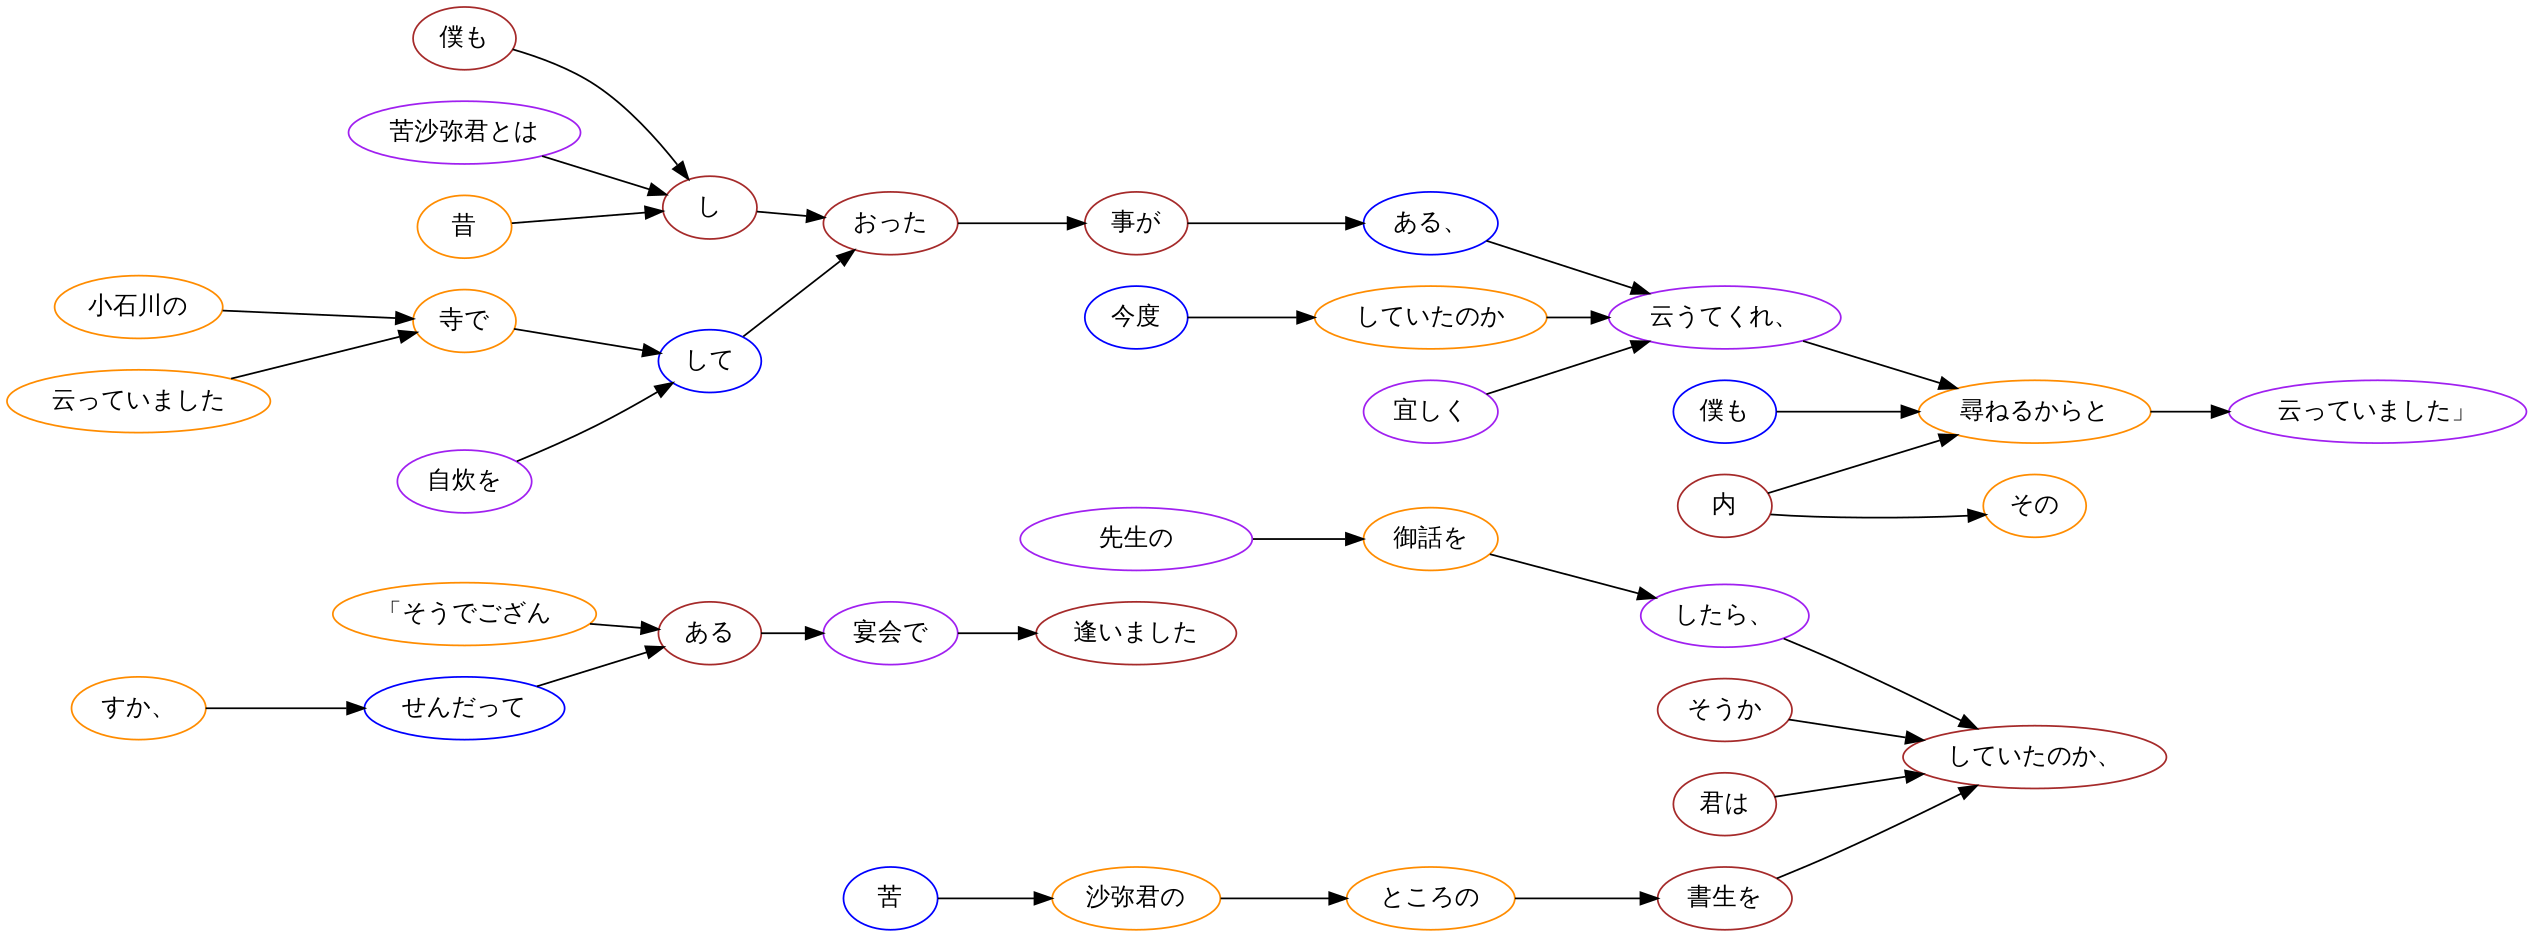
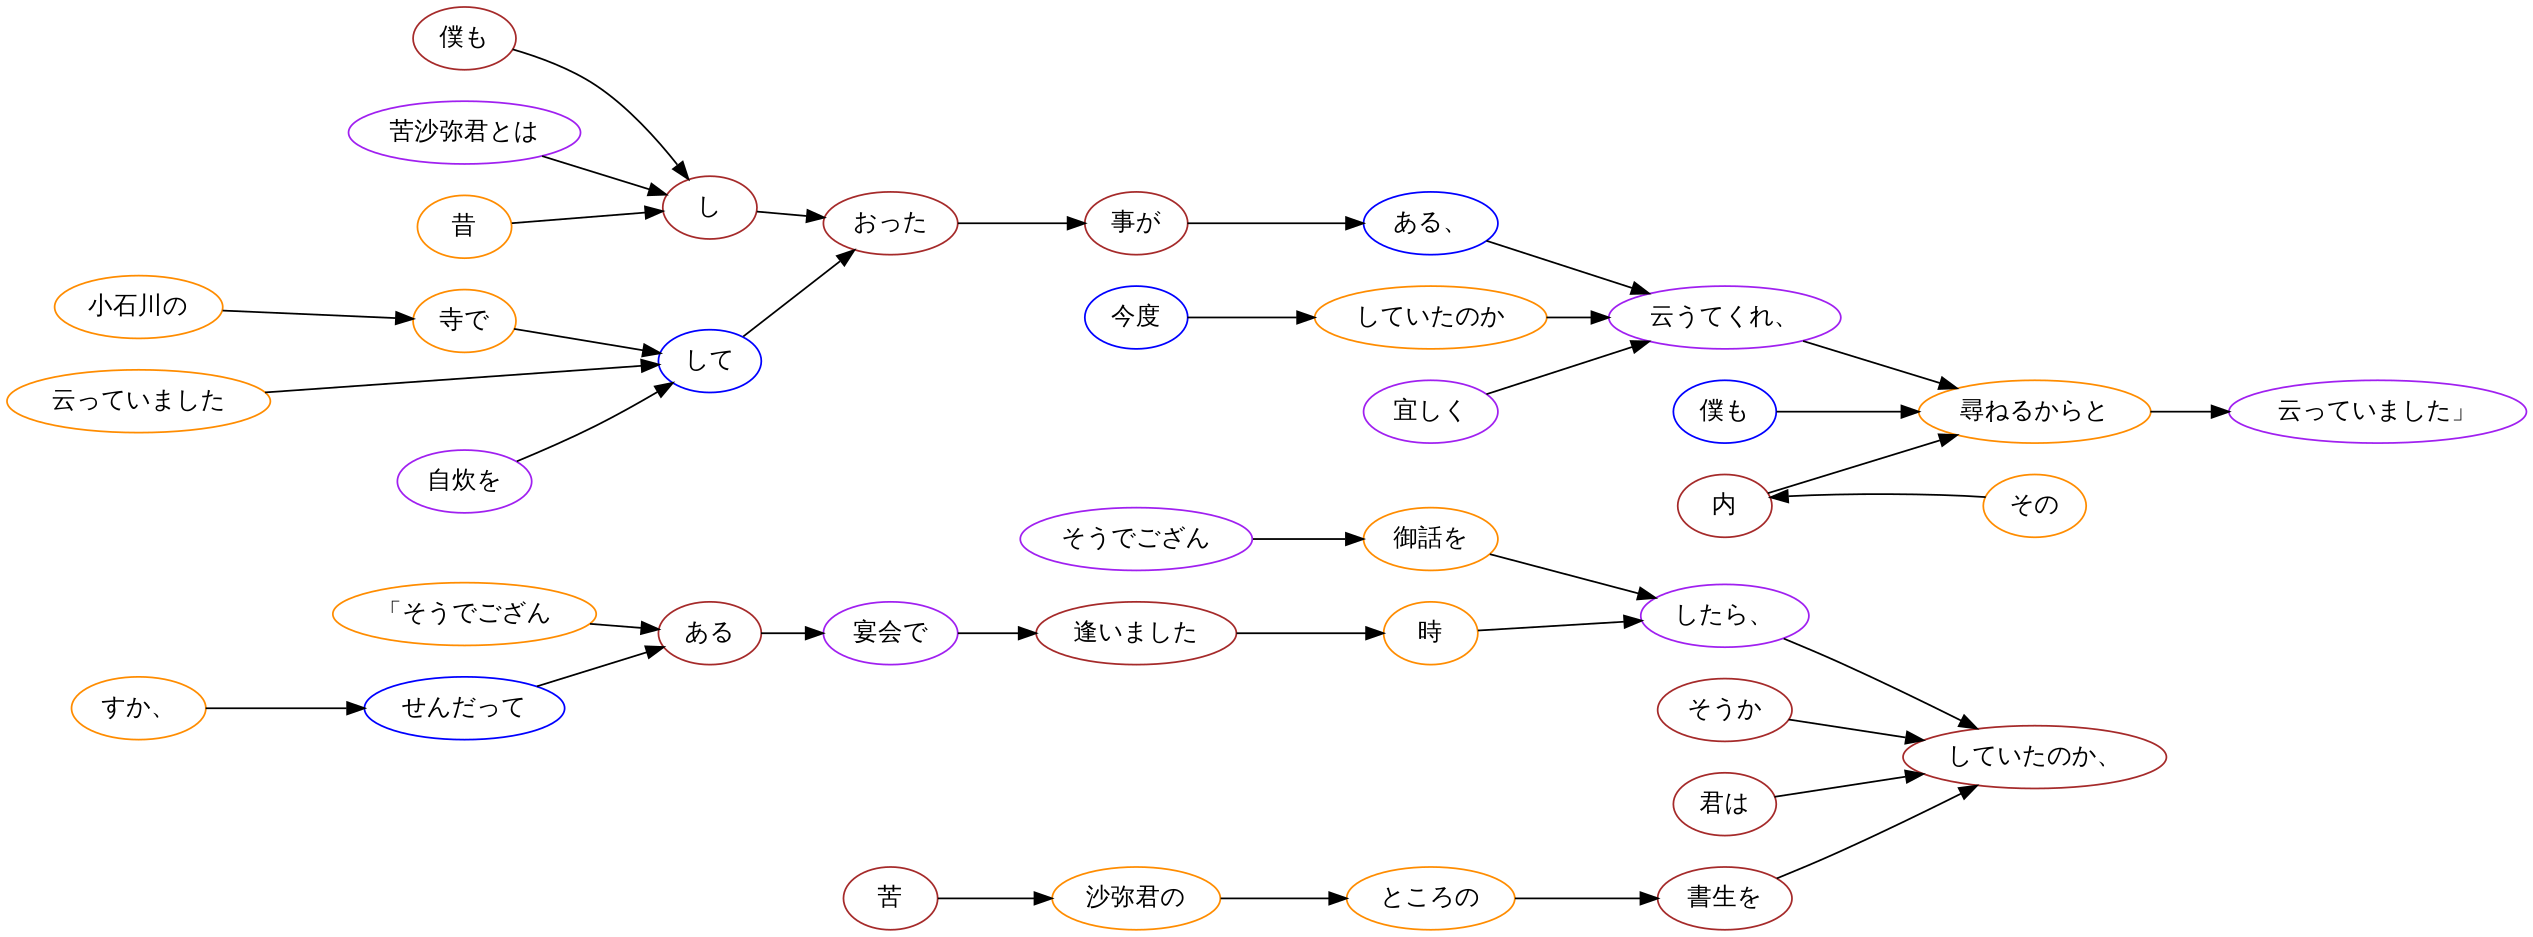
  digraph {
    rankdir=LR
    node [color=darkorange]
    n1 [label="「そうでござん"]
    n2 [color=brown label="ある"]
    n3 [color=purple label="宴会で"]
    n4 [label="すか、"]
    n5 [color=blue label="せんだって"]
    n6 [color=brown label="逢いました"]
+   n7 [label="時"]
    n8 [color=purple label="したら、"]
    n9 [color=brown label="していたのか、"]
-   n10 [color=purple label="先生の"]
+   n10 [color=purple label="そうでござん"]
    n11 [label="御話を"]
    n12 [color=brown label="そうか"]
    n13 [color=brown label="君は"]
-   n14 [color=blue label="苦"]
+   n14 [color=brown label="苦"]
    n15 [label="沙弥君の"]
    n16 [label="ところの"]
    n17 [color=brown label="書生を"]
    n18 [label="尋ねるからと"]
    n19 [color=purple label="云っていました」"]
    n20 [color=brown label="僕も"]
    n21 [color=brown label="し"]
    n22 [color=brown label="おった"]
    n23 [color=purple label="苦沙弥君とは"]
    n24 [label="昔"]
    n25 [color=brown label="事が"]
    n26 [label="小石川の"]
    n27 [label="寺で"]
    n28 [color=blue label="して"]
    n29 [label="云っていました"]
    n30 [color=purple label="自炊を"]
    n31 [color=blue label="ある、"]
    n32 [color=purple label="云うてくれ、"]
    n33 [color=blue label="今度"]
    n34 [label="していたのか"]
    n35 [color=purple label="宜しく"]
    n36 [color=blue label="僕も"]
    n37 [label="その"]
    n38 [color=brown label="内"]
    n1 -> n2
    n2 -> n3
    n3 -> n6
    n4 -> n5
    n5 -> n2
+   n6 -> n7
+   n7 -> n8
    n8 -> n9
    n10 -> n11
    n11 -> n8
    n12 -> n9
    n13 -> n9
    n14 -> n15
    n15 -> n16
    n16 -> n17
    n17 -> n9
    n18 -> n19
    n20 -> n21
    n21 -> n22
    n22 -> n25
    n23 -> n21
    n24 -> n21
    n25 -> n31
    n26 -> n27
    n27 -> n28
    n28 -> n22
-   n29 -> n27
+   n29 -> n28
    n30 -> n28
    n31 -> n32
    n32 -> n18
    n33 -> n34
    n34 -> n32
    n35 -> n32
    n36 -> n18
-   n38 -> n37
+   n37 -> n38
    n38 -> n18
  }
